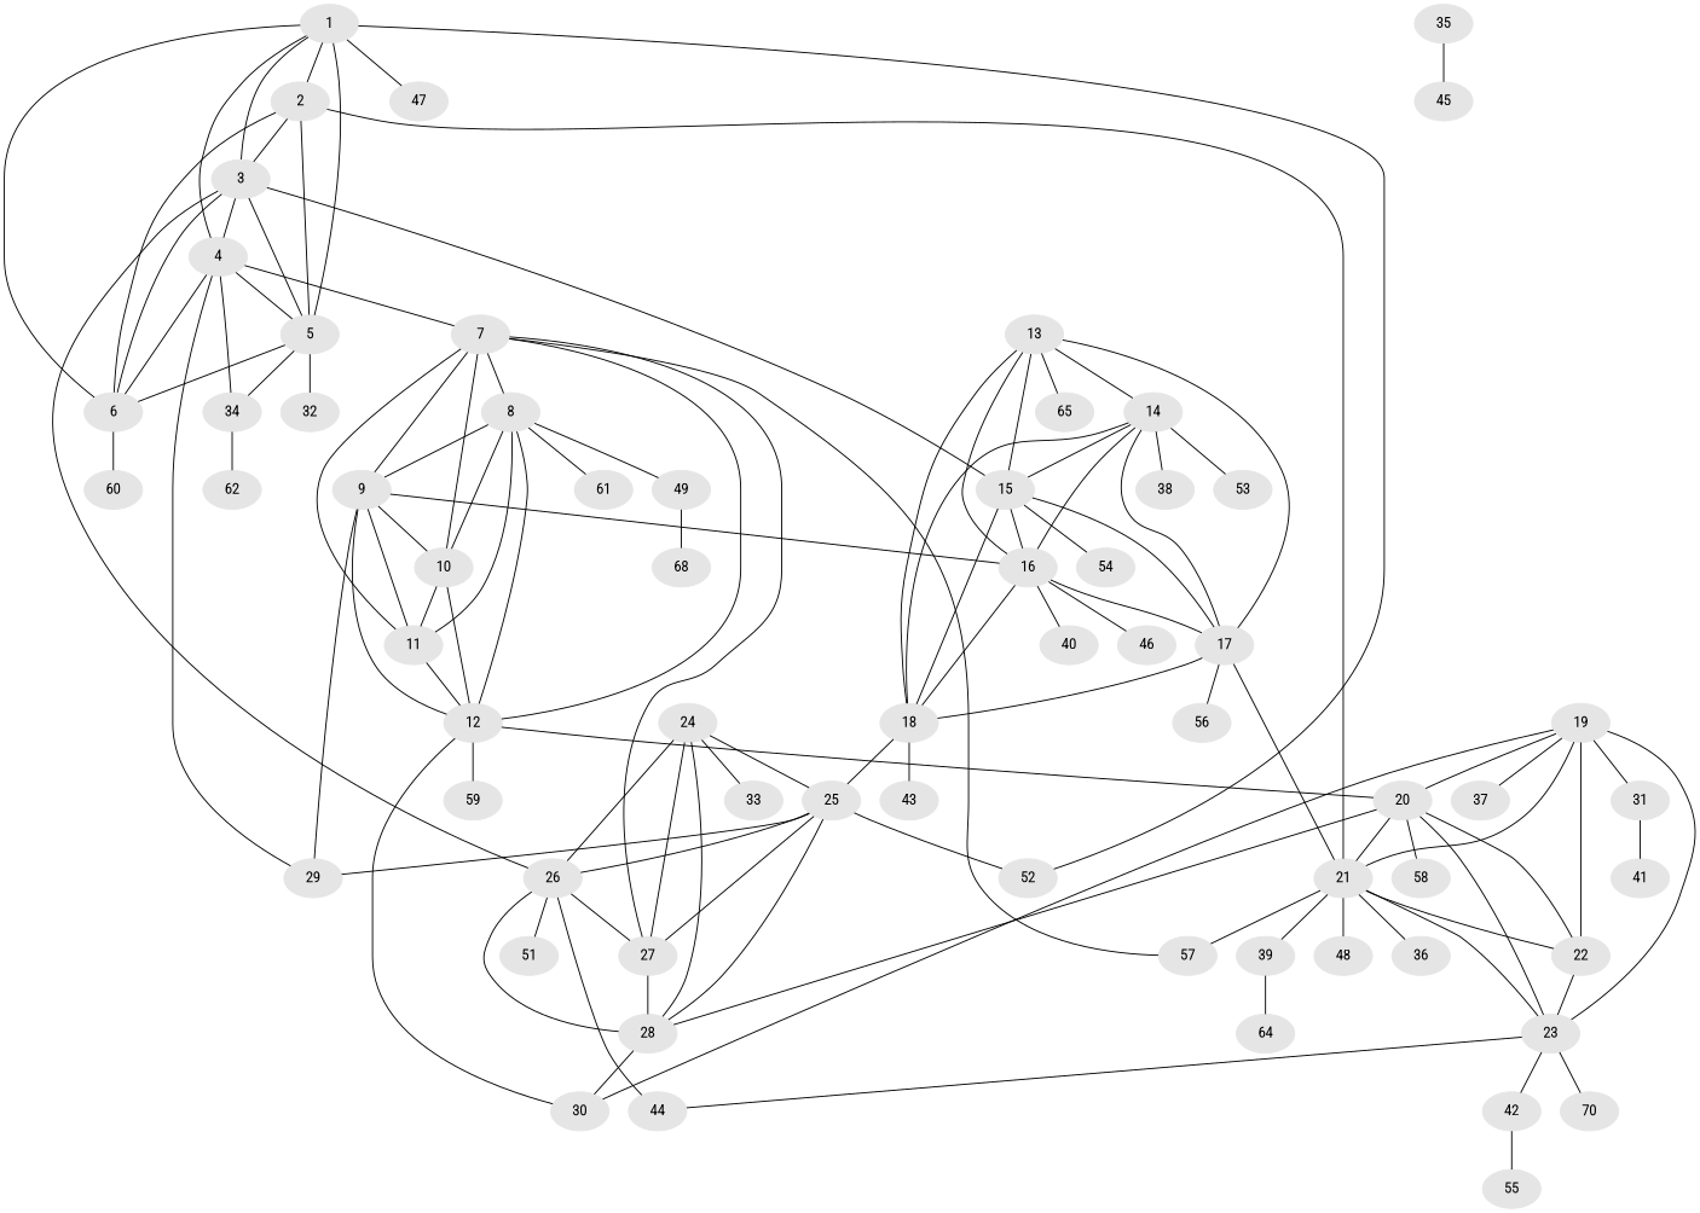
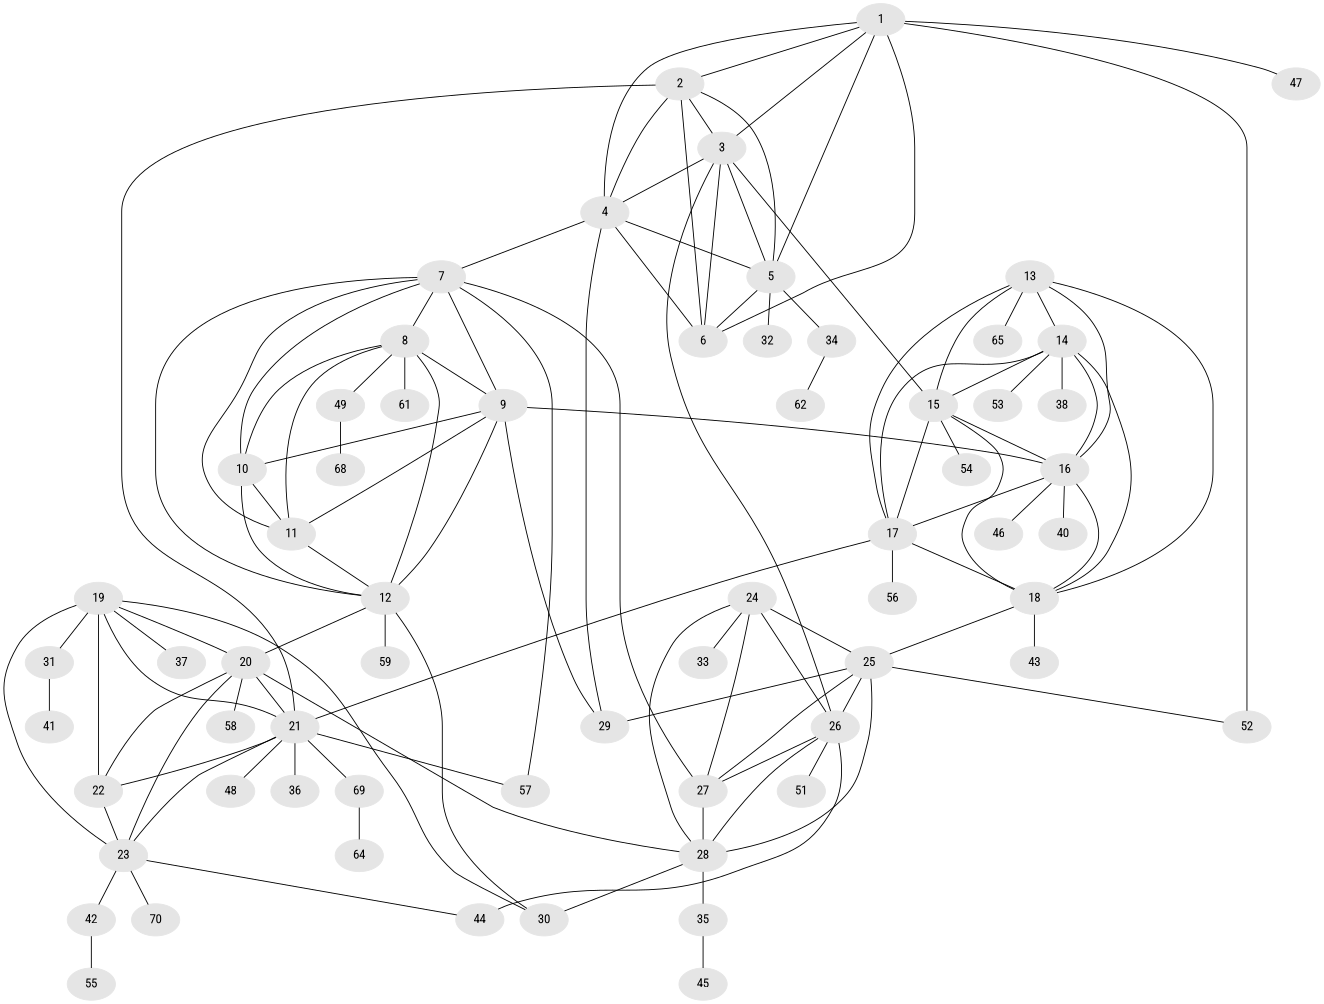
  graph {
    fontname="Roboto Condensed"
    node [color=gray90 fontname="Roboto Condensed" style=filled]
    edge [fontname="Roboto Condensed" weight=1.0]
    1
    2
    3
    4
    5
    6
    47
    52
    21
    15
    26
    7
    29
    32
    34
-   60
    57
    22
    23
    36
-   39
+   39 [label=69]
    48
    16
    17
    18
    54
    27
    28
    44
    51
    8
    9
    10
    11
    12
    62
    49
    61
    20
    30
    59
    n42 [label=68]
    40
    46
    58
    13
    14
    65
    38
    53
    56
    25
    43
    19
    31
    37
    42
    n58 [label=70]
    41
    35
    64
    55
    24
    33
    45
    1 -- 2
    1 -- 3
    1 -- 4
    1 -- 5
    1 -- 6
    1 -- 47
    1 -- 52 [weight=2.0]
    2 -- 3
-   34 -- 4
+   2 -- 4
    2 -- 5
    2 -- 6
    2 -- 21
    3 -- 4
    3 -- 5
    3 -- 6
    3 -- 15
    3 -- 26
    4 -- 5
    4 -- 6
    4 -- 7
    4 -- 29
    5 -- 6
    5 -- 32 [weight=3.0]
    5 -- 34
-   6 -- 60
    21 -- 57 [weight=2.0]
    21 -- 22
    21 -- 23
    21 -- 36
    21 -- 39
    21 -- 48
    15 -- 16
    15 -- 17
    15 -- 18
    15 -- 54
    26 -- 27 [weight=2.0]
    26 -- 28
    26 -- 44 [weight=2.0]
    26 -- 51
    7 -- 57
    7 -- 27
    7 -- 8
    7 -- 9
    7 -- 10
    7 -- 11
    7 -- 12
    34 -- 62
    22 -- 23
    23 -- 44
    23 -- 42
    23 -- n58
    39 -- 64
    16 -- 17
    16 -- 18
    16 -- 40
    16 -- 46
    17 -- 21
    17 -- 18
    17 -- 56
    18 -- 25
    18 -- 43 [weight=4.0]
    27 -- 28 [weight=2.0]
    28 -- 30
+   28 -- 35 [weight=4.0]
    8 -- 9
    8 -- 10
    8 -- 11
    8 -- 12
    8 -- 49
    8 -- 61
    9 -- 29
    9 -- 16
    9 -- 10
    9 -- 11
    9 -- 12 [weight=2.0]
    10 -- 11
    10 -- 12
    11 -- 12
    12 -- 20
    12 -- 30
    12 -- 59
    49 -- n42
    20 -- 21
    20 -- 22
    20 -- 23
    20 -- 28
    20 -- 58
    13 -- 15
    13 -- 16
    13 -- 17
    13 -- 18
    13 -- 14
    13 -- 65
    14 -- 15
    14 -- 16
    14 -- 17
    14 -- 18
    14 -- 38
    14 -- 53 [weight=4.0]
    25 -- 52
    25 -- 26
    25 -- 29 [weight=4.0]
    25 -- 27 [weight=2.0]
    25 -- 28
    19 -- 21 [weight=2.0]
    19 -- 22 [weight=4.0]
    19 -- 23 [weight=2.0]
    19 -- 20 [weight=2.0]
    19 -- 30
    19 -- 31
    19 -- 37
    31 -- 41
    42 -- 55
    35 -- 45
    24 -- 26
    24 -- 27 [weight=2.0]
    24 -- 28
    24 -- 25
    24 -- 33
  }
